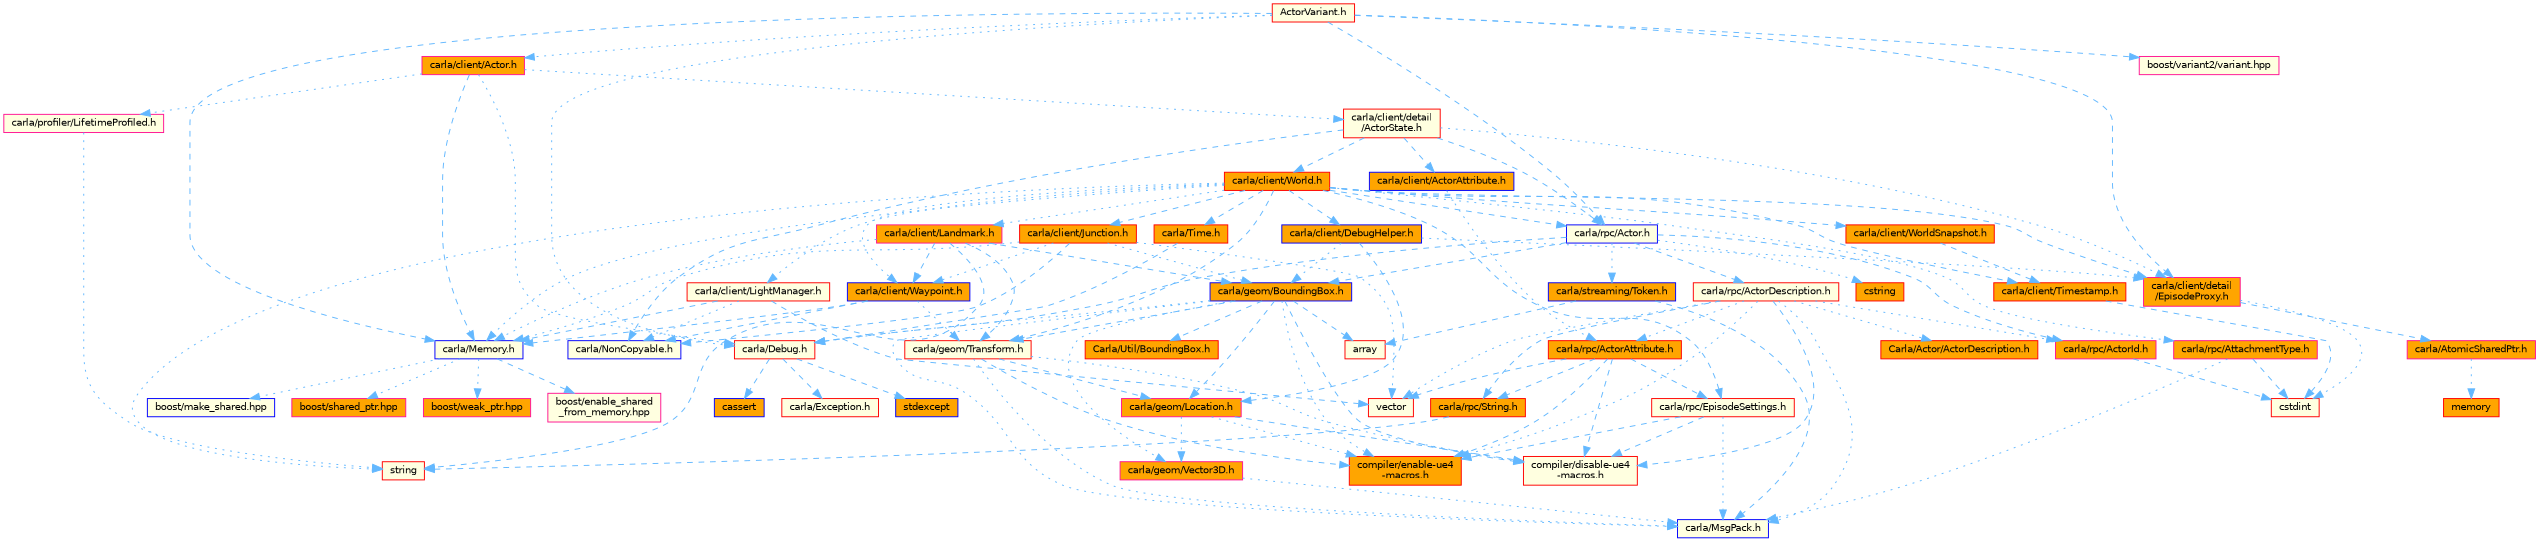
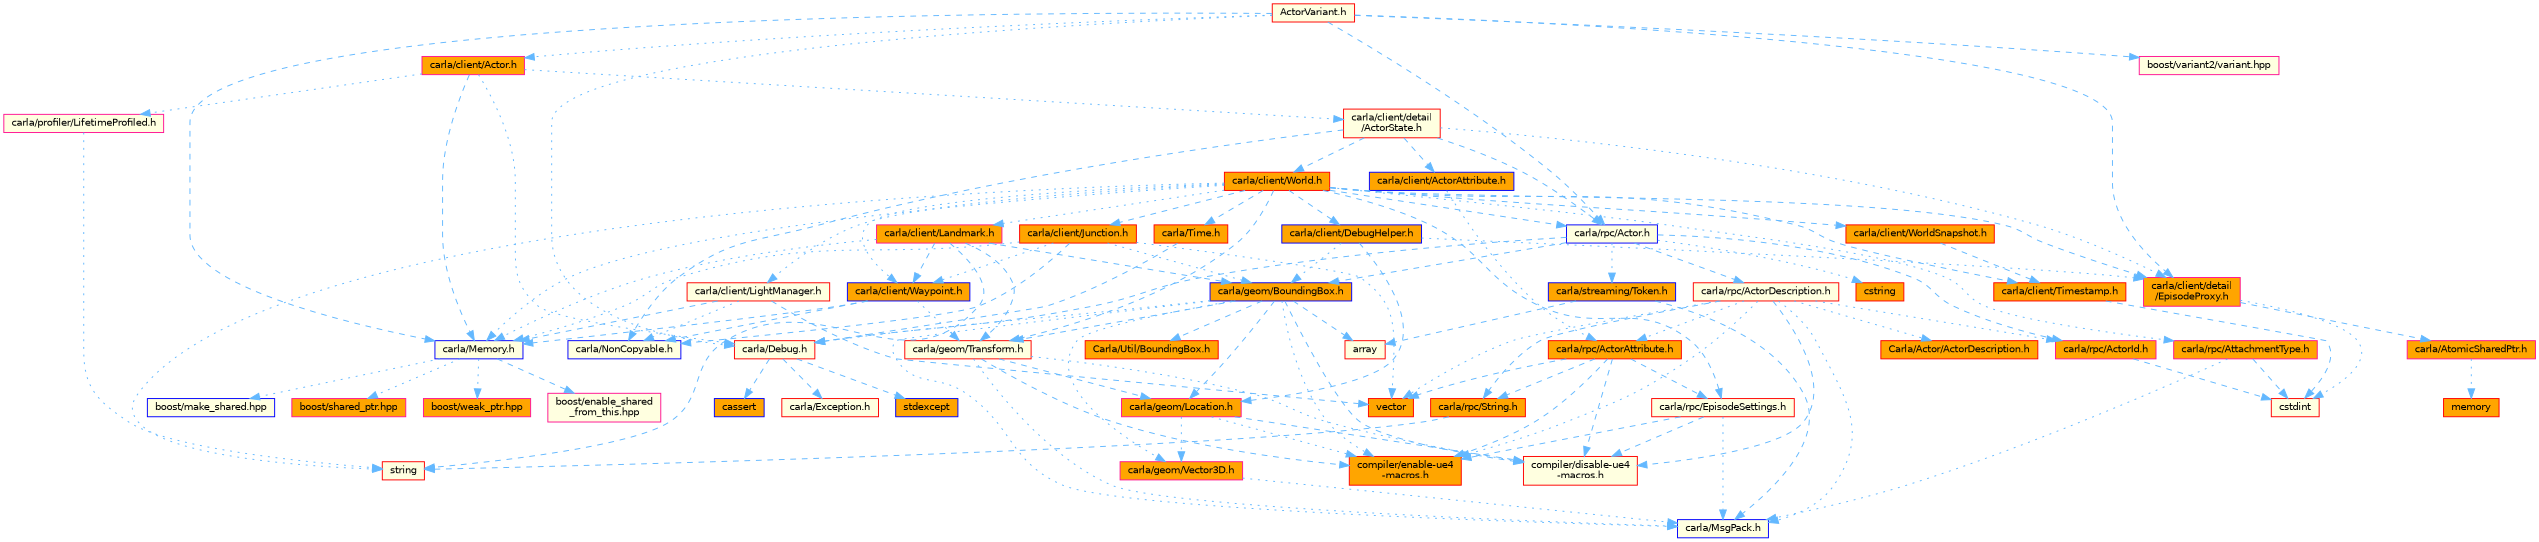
  digraph {
    node [color=red fillcolor=orange fontname=Helvetica fontsize=10 shape=box style=filled]
    edge [color=steelblue1 fontname=Helvetica fontsize=10 labelfontname=Helvetica labelfontsize=10 style=dashed]
    n1 [fillcolor=lightyellow fontcolor=black height=0.2 label="ActorVariant.h" width=0.4]
    n2 [fillcolor=lightyellow height=0.2 label="carla/Debug.h" width=0.4]
    n3 [color=blue fillcolor=lightyellow height=0.2 label="carla/Memory.h" width=0.4]
    n4 [color=deeppink height=0.2 label="carla/client/Actor.h" width=0.4]
    n5 [color=deeppink height=0.2 label="carla/client/detail\l/EpisodeProxy.h" width=0.4]
    n6 [color=blue fillcolor=lightyellow height=0.2 label="carla/rpc/Actor.h" width=0.4]
    n7 [color=deeppink fillcolor=lightyellow height=0.2 label="boost/variant2/variant.hpp" width=0.4]
    n8 [fillcolor=lightyellow height=0.2 label="carla/Exception.h" width=0.4]
    n9 [color=blue height=0.2 label=stdexcept width=0.4]
    n10 [color=blue height=0.2 label=cassert width=0.4]
-   n11 [color=deeppink fillcolor=lightyellow height=0.2 label="boost/enable_shared\l_from_memory.hpp" width=0.4]
+   n11 [color=deeppink fillcolor=lightyellow height=0.2 label="boost/enable_shared\l_from_this.hpp" width=0.4]
    n12 [color=blue fillcolor=lightyellow height=0.2 label="boost/make_shared.hpp" width=0.4]
    n13 [color=deeppink height=0.2 label="boost/shared_ptr.hpp" width=0.4]
    n14 [color=deeppink height=0.2 label="boost/weak_ptr.hpp" width=0.4]
    n15 [fillcolor=lightyellow height=0.2 label="carla/client/detail\l/ActorState.h" width=0.4]
    n16 [color=deeppink fillcolor=lightyellow height=0.2 label="carla/profiler/LifetimeProfiled.h" width=0.4]
    n17 [color=deeppink height=0.2 label="carla/AtomicSharedPtr.h" width=0.4]
    n18 [fillcolor=lightyellow height=0.2 label=cstdint width=0.4]
    n19 [color=blue height=0.2 label="carla/geom/BoundingBox.h" width=0.4]
    n20 [fillcolor=lightyellow height=0.2 label="carla/rpc/ActorDescription.h" width=0.4]
    n21 [color=deeppink height=0.2 label="carla/rpc/ActorId.h" width=0.4]
    n22 [color=blue height=0.2 label="carla/streaming/Token.h" width=0.4]
    n23 [height=0.2 label=cstring width=0.4]
    n24 [color=blue fillcolor=lightyellow height=0.2 label="carla/NonCopyable.h" width=0.4]
    n25 [height=0.2 label="carla/client/World.h" width=0.4]
    n26 [color=blue height=0.2 label="carla/client/ActorAttribute.h" width=0.4]
    n27 [fillcolor=lightyellow height=0.2 label=string width=0.4]
    n28 [height=0.2 label="carla/Time.h" width=0.4]
    n29 [color=blue height=0.2 label="carla/client/DebugHelper.h" width=0.4]
    n30 [fillcolor=lightyellow height=0.2 label="carla/geom/Transform.h" width=0.4]
    n31 [color=deeppink height=0.2 label="carla/client/Landmark.h" width=0.4]
    n32 [color=blue height=0.2 label="carla/client/Waypoint.h" width=0.4]
    n33 [height=0.2 label="carla/client/Junction.h" width=0.4]
    n34 [fillcolor=lightyellow height=0.2 label="carla/client/LightManager.h" width=0.4]
    n35 [height=0.2 label="carla/client/Timestamp.h" width=0.4]
    n36 [height=0.2 label="carla/client/WorldSnapshot.h" width=0.4]
    n37 [color=deeppink height=0.2 label="carla/rpc/AttachmentType.h" width=0.4]
    n38 [fillcolor=lightyellow height=0.2 label="carla/rpc/EpisodeSettings.h" width=0.4]
    n39 [height=0.2 label="carla/rpc/ActorAttribute.h" width=0.4]
    n40 [color=deeppink height=0.2 label="carla/geom/Location.h" width=0.4]
    n41 [color=blue fillcolor=lightyellow height=0.2 label="carla/MsgPack.h" width=0.4]
    n42 [height=0.2 label="compiler/enable-ue4\l-macros.h" width=0.4]
    n43 [fillcolor=lightyellow height=0.2 label="compiler/disable-ue4\l-macros.h" width=0.4]
-   n44 [fillcolor=lightyellow height=0.2 label=vector width=0.4]
+   n44 [height=0.2 label=vector width=0.4]
    n45 [color=deeppink height=0.2 label="carla/geom/Vector3D.h" width=0.4]
    n46 [fillcolor=lightyellow height=0.2 label=array width=0.4]
    n47 [height=0.2 label="Carla/Util/BoundingBox.h" width=0.4]
    n48 [height=0.2 label=memory width=0.4]
    n49 [height=0.2 label="carla/rpc/String.h" width=0.4]
    n50 [height=0.2 label="Carla/Actor/ActorDescription.h" width=0.4]
    n1 -> n2 [style=dotted]
    n1 -> n3
    n1 -> n4 [style=dotted]
    n1 -> n5
    n1 -> n6
    n1 -> n7
    n2 -> n8
    n2 -> n9
    n2 -> n10
    n3 -> n11
    n3 -> n12 [style=dotted]
    n3 -> n13 [style=dotted]
    n3 -> n14 [style=dotted]
    n4 -> n2 [style=dotted]
    n4 -> n3
    n4 -> n15 [style=dotted]
    n4 -> n16 [style=dotted]
    n5 -> n17
    n5 -> n18 [style=dotted]
    n6 -> n2
    n6 -> n19
    n6 -> n20
    n6 -> n21
    n6 -> n22 [style=dotted]
    n6 -> n23 [style=dotted]
    n15 -> n5 [style=dotted]
    n15 -> n6
    n15 -> n24
    n15 -> n25
    n15 -> n26
    n16 -> n27 [style=dotted]
    n17 -> n48 [style=dotted]
    n19 -> n2 [style=dotted]
    n19 -> n30
    n19 -> n40
    n19 -> n41 [style=dotted]
    n19 -> n42 [style=dotted]
    n19 -> n43
    n19 -> n45 [style=dotted]
    n19 -> n46
    n19 -> n47
    n20 -> n21 [style=dotted]
    n20 -> n39 [style=dotted]
    n20 -> n41 [style=dotted]
    n20 -> n42 [style=dotted]
    n20 -> n43
    n20 -> n44 [style=dotted]
    n20 -> n49
    n20 -> n50 [style=dotted]
    n21 -> n18
    n22 -> n41
    n22 -> n46
    n25 -> n3 [style=dotted]
    n25 -> n5
    n25 -> n6
    n25 -> n27 [style=dotted]
    n25 -> n28
    n25 -> n29
    n25 -> n30
    n25 -> n31 [style=dotted]
    n25 -> n32 [style=dotted]
    n25 -> n33
    n25 -> n34 [style=dotted]
    n25 -> n35
    n25 -> n36
    n25 -> n37 [style=dotted]
    n25 -> n38
    n26 -> n39 [style=dotted]
    n28 -> n2
    n29 -> n5 [style=dotted]
    n29 -> n19 [style=dotted]
    n29 -> n40
    n30 -> n40
    n30 -> n41 [style=dotted]
    n30 -> n42
    n30 -> n43 [style=dotted]
    n31 -> n3 [style=dotted]
    n31 -> n19
    n31 -> n27
    n31 -> n30
    n31 -> n32
    n32 -> n3
    n32 -> n24
    n32 -> n30 [style=dotted]
    n33 -> n3 [style=dotted]
    n33 -> n19 [style=dotted]
    n33 -> n24
    n33 -> n32 [style=dotted]
    n33 -> n44 [style=dotted]
    n34 -> n3
    n34 -> n24 [style=dotted]
    n34 -> n44
    n35 -> n18
    n36 -> n35
    n37 -> n18
    n37 -> n41 [style=dotted]
    n38 -> n41 [style=dotted]
    n38 -> n42
    n38 -> n43
    n39 -> n38
    n39 -> n42
    n39 -> n43
    n39 -> n44
    n39 -> n49
    n40 -> n42 [style=dotted]
    n40 -> n43
    n40 -> n45 [style=dotted]
    n45 -> n41 [style=dotted]
    n49 -> n27
  }
